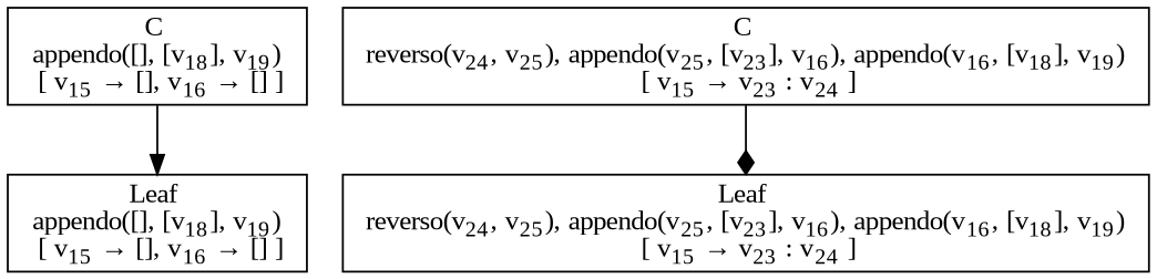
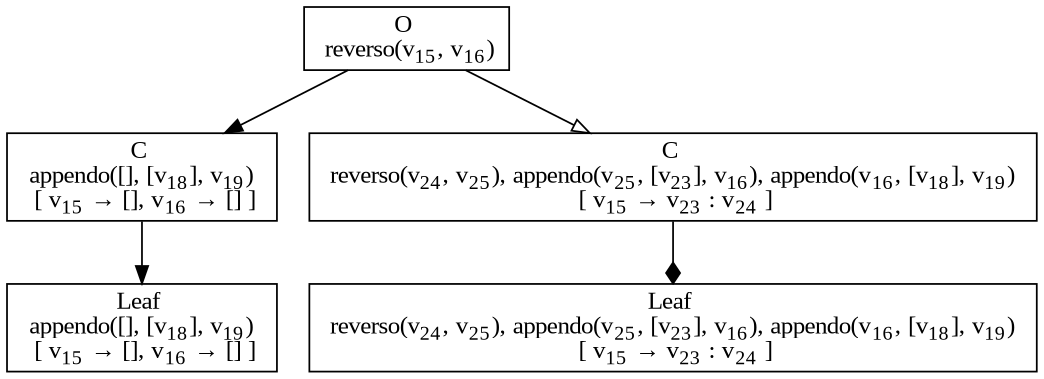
  digraph {
    rankdir=TB
    fontname="Liberation Serif"
    node [fillcolor=white shape=box style=filled fontname="Liberation Serif"]
    edge [arrowhead=normal fontname="Liberation Serif"]
+   n1 [label=<O <BR/> reverso(v<SUB>15</SUB>, v<SUB>16</SUB>)>]
    n2 [label=<C <BR/> appendo([], [v<SUB>18</SUB>], v<SUB>19</SUB>) <BR/>  [ v<SUB>15</SUB> &rarr; [], v<SUB>16</SUB> &rarr; [] ] >]
    n3 [label=<C <BR/> reverso(v<SUB>24</SUB>, v<SUB>25</SUB>), appendo(v<SUB>25</SUB>, [v<SUB>23</SUB>], v<SUB>16</SUB>), appendo(v<SUB>16</SUB>, [v<SUB>18</SUB>], v<SUB>19</SUB>) <BR/>  [ v<SUB>15</SUB> &rarr; v<SUB>23</SUB> : v<SUB>24</SUB> ] >]
    n4 [label=<Leaf <BR/> appendo([], [v<SUB>18</SUB>], v<SUB>19</SUB>) <BR/>  [ v<SUB>15</SUB> &rarr; [], v<SUB>16</SUB> &rarr; [] ] >]
    n5 [label=<Leaf <BR/> reverso(v<SUB>24</SUB>, v<SUB>25</SUB>), appendo(v<SUB>25</SUB>, [v<SUB>23</SUB>], v<SUB>16</SUB>), appendo(v<SUB>16</SUB>, [v<SUB>18</SUB>], v<SUB>19</SUB>) <BR/>  [ v<SUB>15</SUB> &rarr; v<SUB>23</SUB> : v<SUB>24</SUB> ] >]
+   n1 -> n2
+   n1 -> n3 [arrowhead=onormal]
    n2 -> n4
    n3 -> n5 [arrowhead=diamond]
  }
